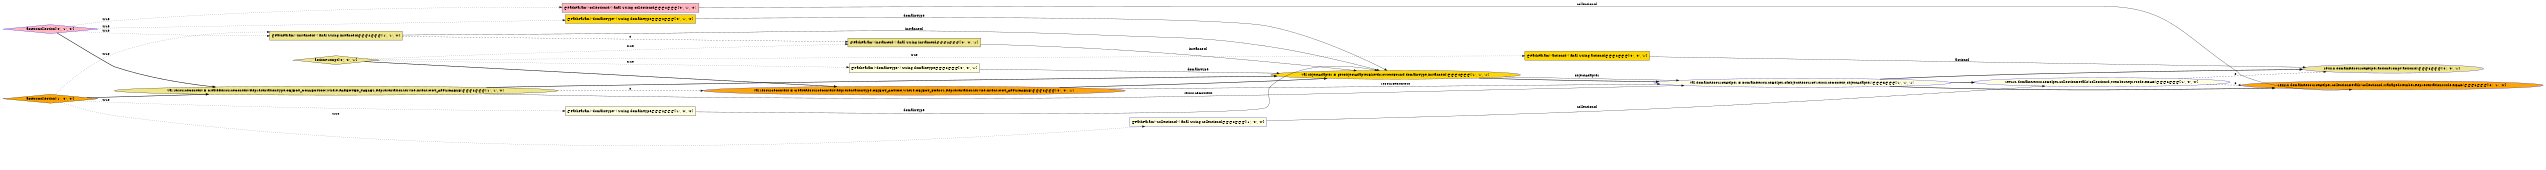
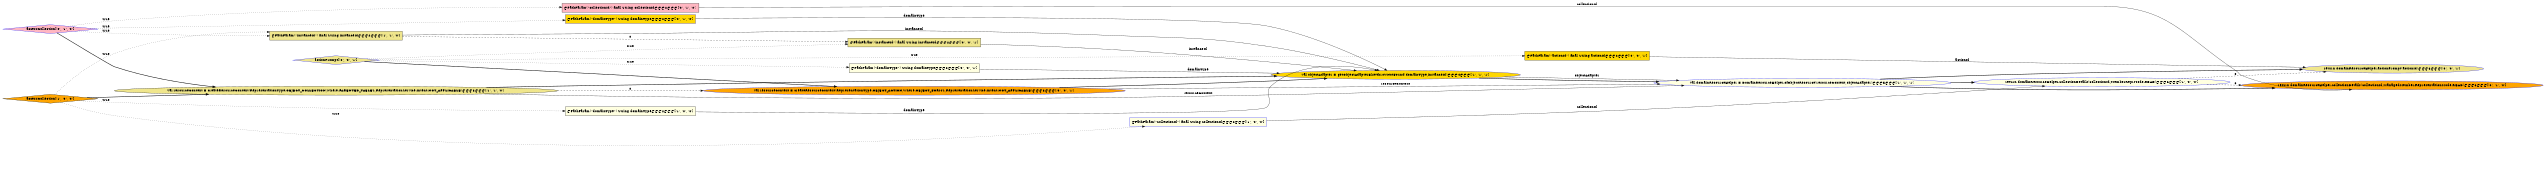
  digraph {
    rankdir=LR
    node [fillcolor=lightyellow shape=box style=filled color=blue]
    edge [style=solid]
    n1 [fillcolor=orange label="return domainResourceHelper.collectionDetails(collectionId,ManagedMember.RepresentationMode.READ)@@@6@@@['0', '1', '0']" shape=ellipse]
    n2 [label="@PathParam(\"collectionId\") final String collectionId@@@2@@@['1', '0', '0']"]
    n3 [label="return domainResourceHelper.collectionDetails(collectionId,MemberReprMode.READ)@@@6@@@['1', '0', '0']" shape=ellipse]
    n4 [fillcolor=lightpink label="@PathParam(\"collectionId\") final String collectionId@@@2@@@['0', '1', '0']" color=black]
    n5 [fillcolor=orange label="val resourceContext = createResourceContext(RepresentationType.OBJECT_ACTION,Where.OBJECT_FORMS,RepresentationService.Intent.NOT_APPLICABLE)@@@3@@@['0', '0', '1']" shape=ellipse]
    n6 [label="val domainResourceHelper = DomainResourceHelper.ofObjectResource(resourceContext,objectAdapter)@@@5@@@['1', '1', '1']" shape=ellipse]
    n7 [fillcolor=gold label="val objectAdapter = getObjectAdapterElseThrowNotFound(domainType,instanceId)@@@4@@@['1', '1', '1']" shape=ellipse]
-   n8 [fillcolor=khaki label="actionPrompt['0', '0', '1']" shape=diamond color=black]
+   n8 [fillcolor=khaki label="actionPrompt['0', '0', '1']" shape=diamond]
    n9 [fillcolor=gold label="@PathParam(\"actionId\") final String actionId@@@2@@@['0', '0', '1']" color=black]
    n10 [fillcolor=khaki label="@PathParam(\"instanceId\") final String instanceId@@@2@@@['0', '0', '1']" color=black]
    n11 [label="@PathParam(\"domainType\") String domainType@@@2@@@['0', '0', '1']" color=black]
    n12 [fillcolor=khaki label="return domainResourceHelper.actionPrompt(actionId)@@@6@@@['0', '0', '1']" shape=ellipse]
    n13 [fillcolor=lightpink label="accessCollection['0', '1', '0']" shape=diamond]
    n14 [fillcolor=khaki label="@PathParam(\"instanceId\") final String instanceId@@@2@@@['1', '1', '0']" color=black]
    n15 [fillcolor=gold label="@PathParam(\"domainType\") String domainType@@@2@@@['0', '1', '0']"]
    n16 [fillcolor=khaki label="val resourceContext = createResourceContext(RepresentationType.OBJECT_COLLECTION,Where.PARENTED_TABLES,RepresentationService.Intent.NOT_APPLICABLE)@@@3@@@['1', '1', '0']" shape=ellipse color=black]
    n17 [fillcolor=orange label="accessCollection['1', '0', '0']" shape=diamond color=black]
    n18 [label="@PathParam(\"domainType\") String domainType@@@2@@@['1', '0', '0']" color=black]
    n2 -> n3 [label=collectionId]
    n3 -> n1 [label=0 style=dashed]
    n3 -> n12 [label=0 style=dashed]
    n4 -> n1 [label=collectionId]
    n5 -> n6 [label=resourceContext]
    n5 -> n7 [style=bold]
    n6 -> n1 [style=bold]
    n6 -> n3 [style=bold]
    n6 -> n12 [style=bold]
    n7 -> n6 [label=objectAdapter]
    n7 -> n6 [style=bold]
    n8 -> n5 [style=bold]
    n8 -> n9 [label=true style=dotted]
    n8 -> n10 [label=true style=dotted]
    n8 -> n11 [label=true style=dotted]
    n9 -> n12 [label=actionId]
    n10 -> n7 [label=instanceId]
    n11 -> n7 [label=domainType]
    n13 -> n4 [label=true style=dotted]
    n13 -> n14 [label=true style=dotted]
    n13 -> n15 [label=true style=dotted]
    n13 -> n16 [style=bold]
    n14 -> n7 [label=instanceId]
    n14 -> n10 [label=0 style=dashed]
    n15 -> n7 [label=domainType]
    n16 -> n5 [label=0 style=dashed]
    n16 -> n6 [label=resourceContext]
    n16 -> n7 [style=bold]
    n17 -> n2 [label=true style=dotted]
    n17 -> n14 [label=true style=dotted]
    n17 -> n16 [style=bold]
    n17 -> n18 [label=true style=dotted]
    n18 -> n7 [label=domainType]
  }
